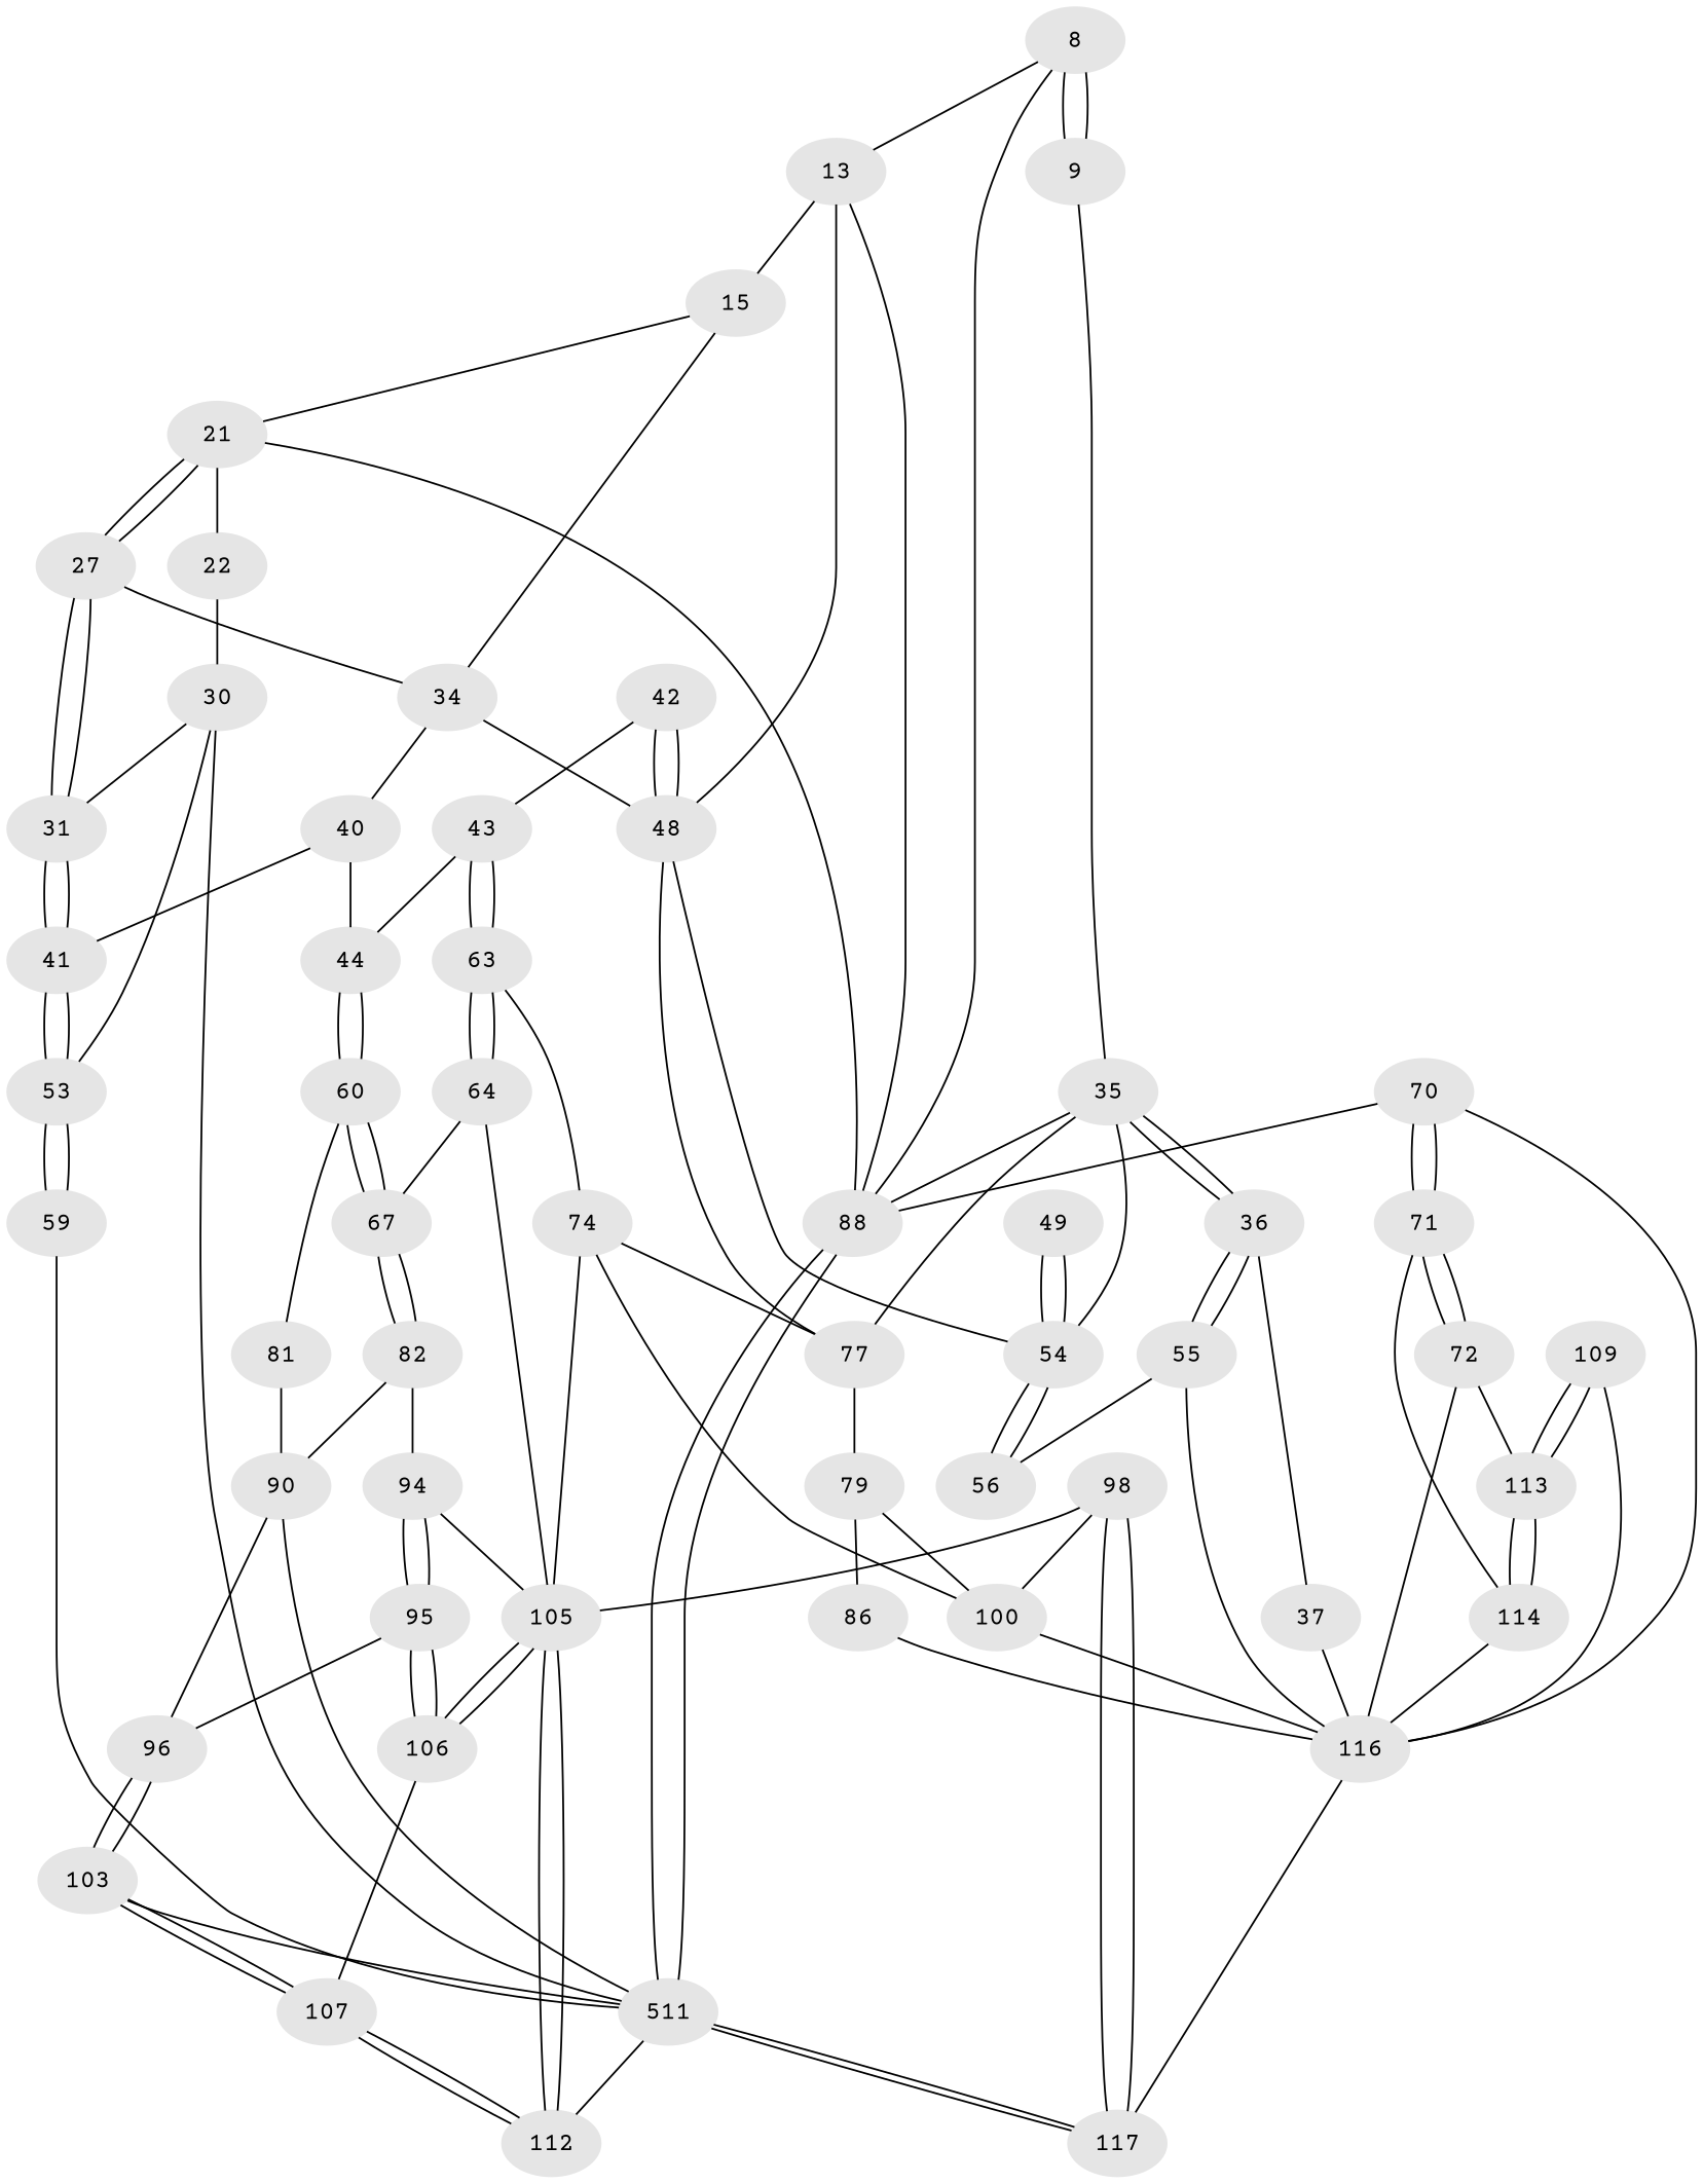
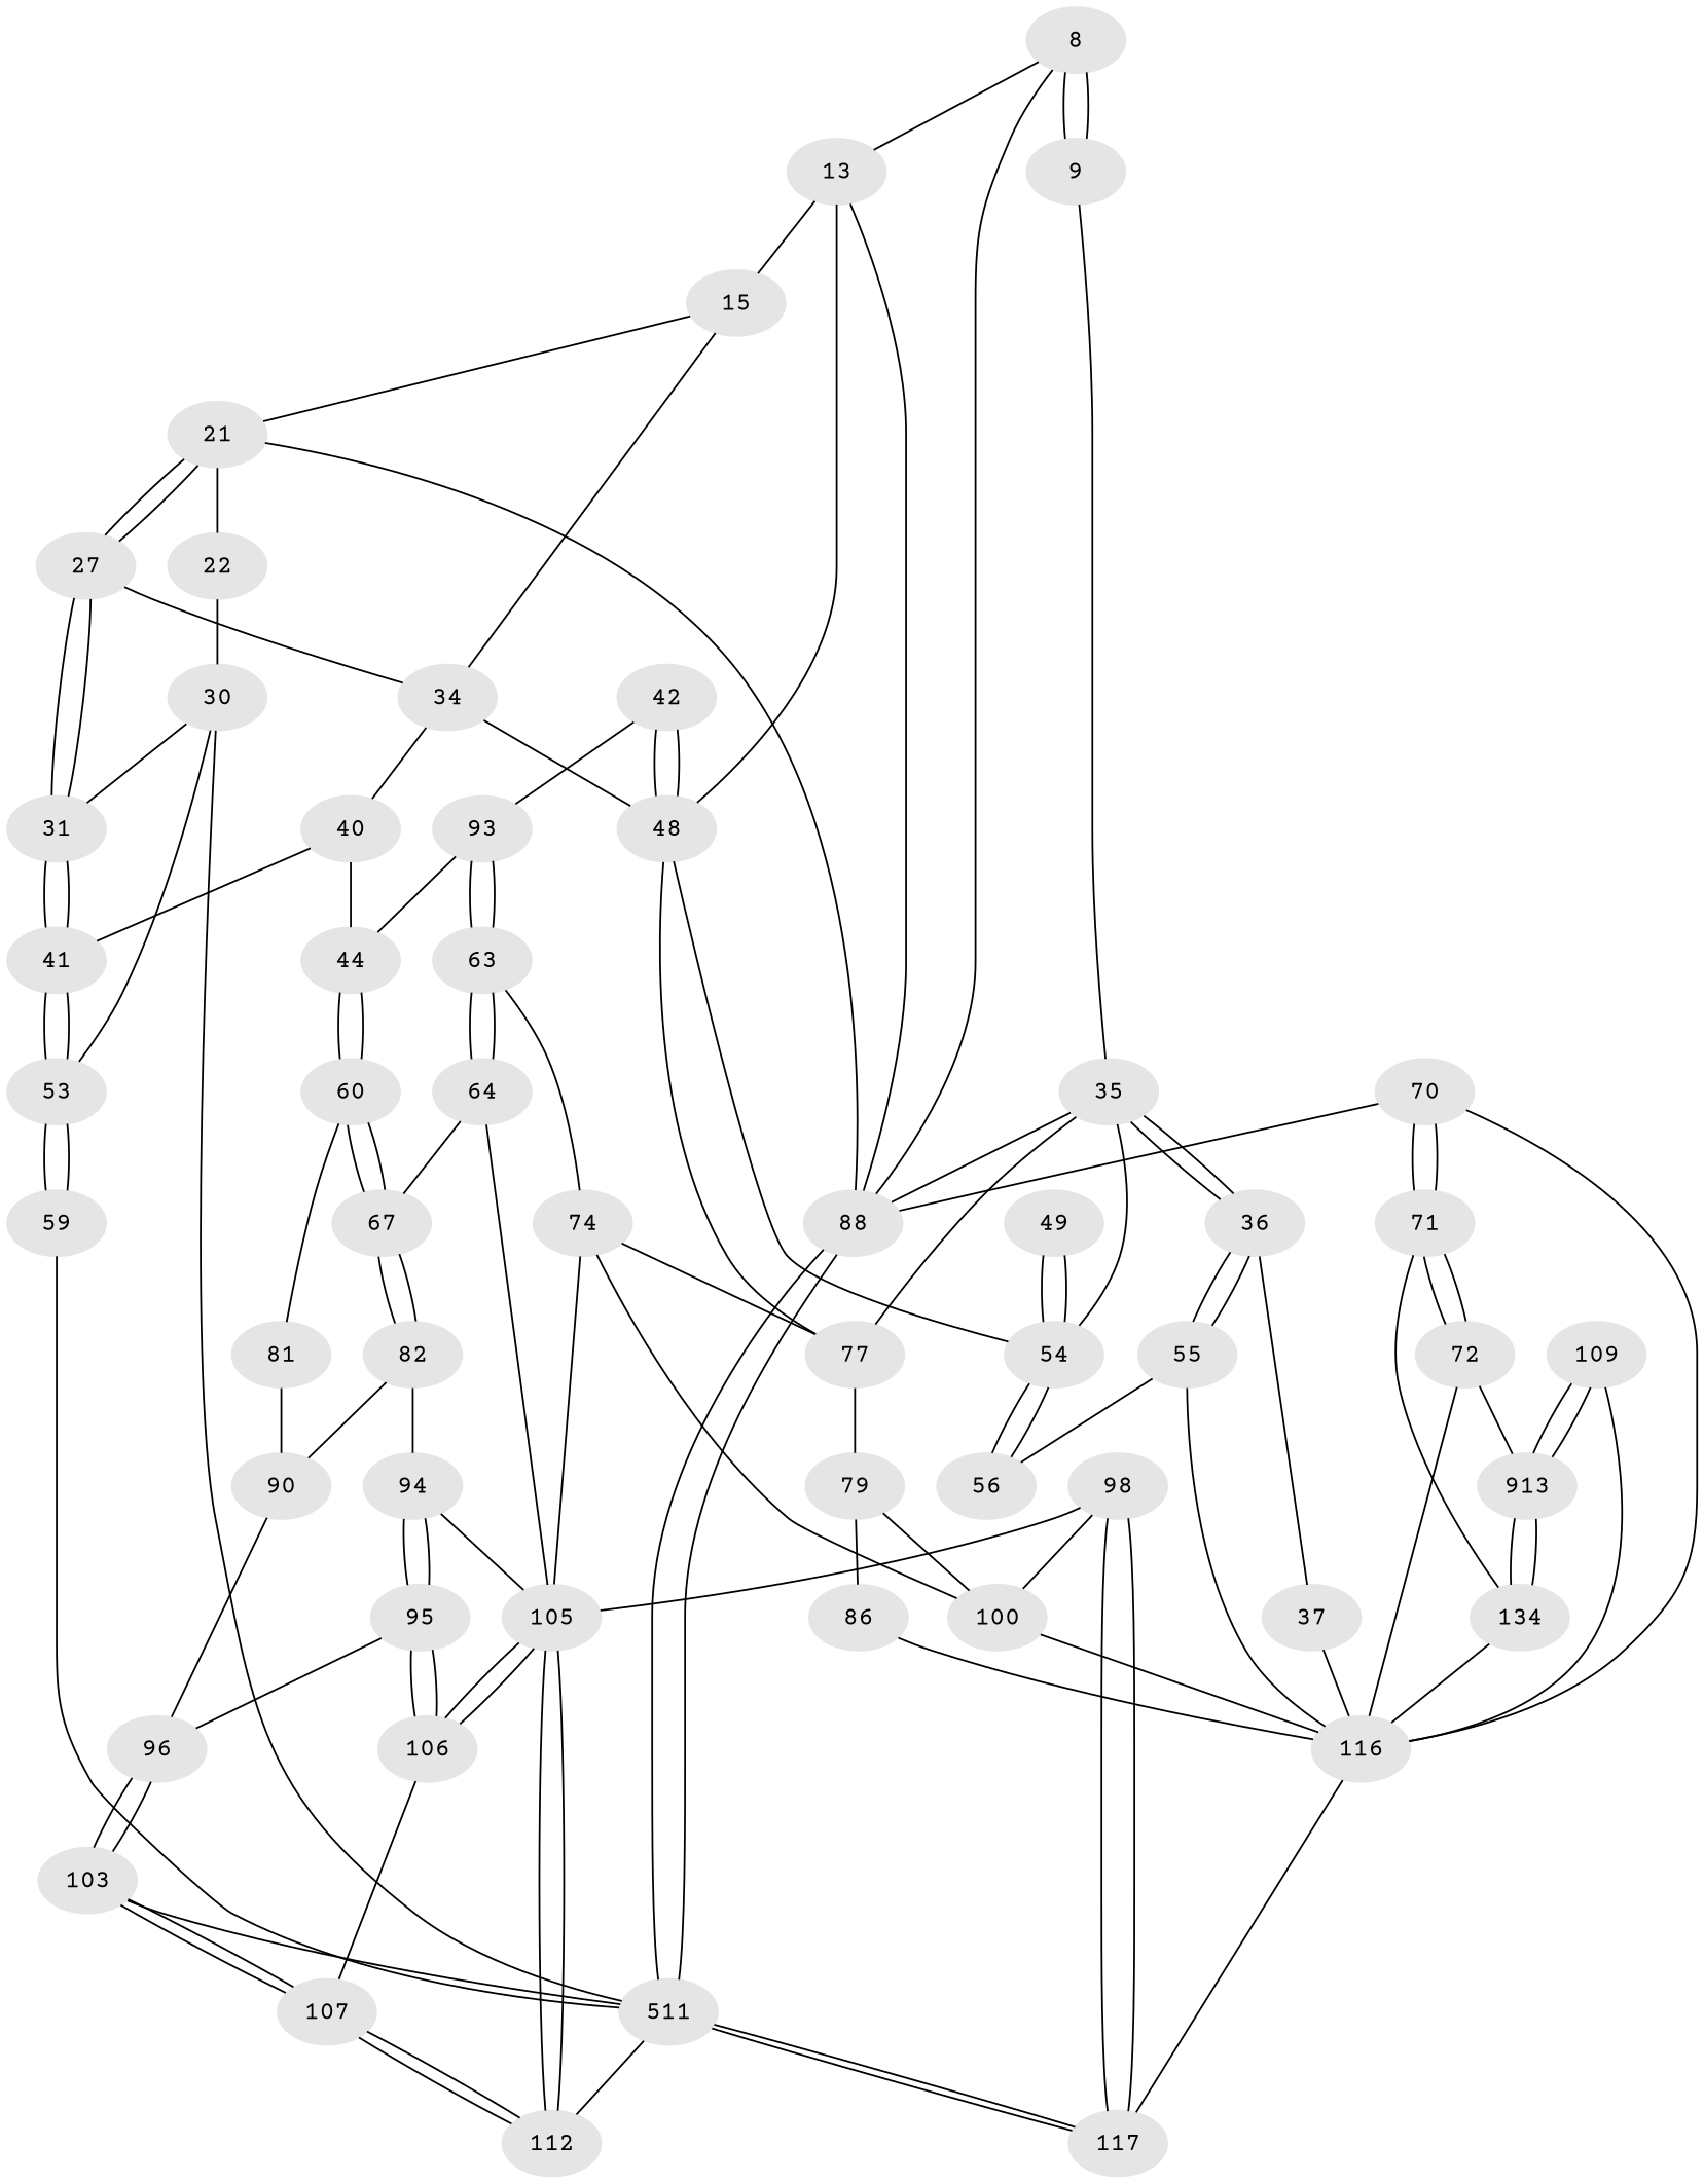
  graph {
    fontname="Courier Prime"
    node [color=gray90 fontname="Courier Prime" style=filled]
    edge [fontname="Courier Prime"]
    8 [super="+7"]
    9
    13 [super="+5+3"]
    88 [super="+2+23"]
    35 [super="+24"]
    15 [super="+14"]
    48 [super="+47+33"]
    n8 [label=511 super="+110"]
    36
    54 [super="+45+46"]
    77 [super="+51+52"]
    21 [super="+20"]
    34 [super="+26"]
    22 [super="+19"]
    27
    40 [super="+39"]
    30 [super="+29+28"]
    31
    53
    41
    59
    117
    112
    44
    37
    55
    56
    116 [super="+102+115+66+38"]
    60
    81 [super="+61+57"]
    90 [super="+83"]
    42
-   43
+   43 [label=93]
    63
    64
    74 [super="+73"]
    n37 [label=67]
    79 [super="+78+50"]
    49
    86 [super="+80"]
    100 [super="+97+85+84"]
    82
    105 [super="+99+93+76"]
    106
    94 [super="+89"]
    70 [super="+25"]
    71
    72
-   114
-   113 [super="+108"]
+   114 [label=134]
+   113 [super="+108" label=913]
    96
    95
    103
    107
    98
    109
    8 -- 9 [weight=2]
    8 -- 9
    8 -- 13
    8 -- 88
    9 -- 35
    13 -- 88
    13 -- 15 [weight=2]
    13 -- 48
    88 -- n8 [weight=2]
    88 -- n8
    35 -- 88
    35 -- 36
    35 -- 36
    35 -- 54
    35 -- 77
    15 -- 21
    15 -- 34
    48 -- 54
    48 -- 77
    n8 -- 117
    n8 -- 117
    n8 -- 112
    36 -- 37
    36 -- 55
    36 -- 55
    54 -- 56
    54 -- 56
    77 -- 79 [weight=2]
    21 -- 88
    21 -- 22 [weight=2]
    21 -- 27
    21 -- 27
    34 -- 48
    34 -- 40
    22 -- 30 [weight=2]
    27 -- 34
    27 -- 31
    27 -- 31
    40 -- 41
    40 -- 44
    30 -- n8
    30 -- 31
    30 -- 53
    31 -- 41
    31 -- 41
    53 -- 59
    53 -- 59
    41 -- 53
    41 -- 53
    59 -- n8
    44 -- 60
    44 -- 60
    37 -- 116
    55 -- 56
    55 -- 116
    116 -- 117
    60 -- 81
    60 -- n37
    60 -- n37
    81 -- 90
-   90 -- n8
    90 -- 96
    42 -- 48 [weight=2]
    42 -- 48
    42 -- 43
    43 -- 44
    43 -- 63
    43 -- 63
    63 -- 64
    63 -- 64
    63 -- 74
    64 -- n37
    64 -- 105
    74 -- 77 [weight=2]
    74 -- 100
    74 -- 105
    n37 -- 82
    n37 -- 82
    79 -- 86
    79 -- 100
    49 -- 54 [weight=2]
    49 -- 54
    86 -- 116
    100 -- 116
    82 -- 90
    82 -- 94
    105 -- 112
    105 -- 112
    105 -- 106
    105 -- 106
    106 -- 107
    94 -- 105 [weight=2]
    94 -- 95
    94 -- 95
    70 -- 88 [weight=3]
    70 -- 116 [weight=2]
    70 -- 71
    70 -- 71
    71 -- 72
    71 -- 72
    71 -- 114
    72 -- 116
    72 -- 113
    114 -- 116
    113 -- 114
    113 -- 114
    96 -- 103
    96 -- 103
    95 -- 106
    95 -- 106
    95 -- 96
    103 -- n8
    103 -- 107
    103 -- 107
    107 -- 112
    107 -- 112
    98 -- 117
    98 -- 117
    98 -- 100
    98 -- 105
    109 -- 116
    109 -- 113 [weight=2]
    109 -- 113
  }
